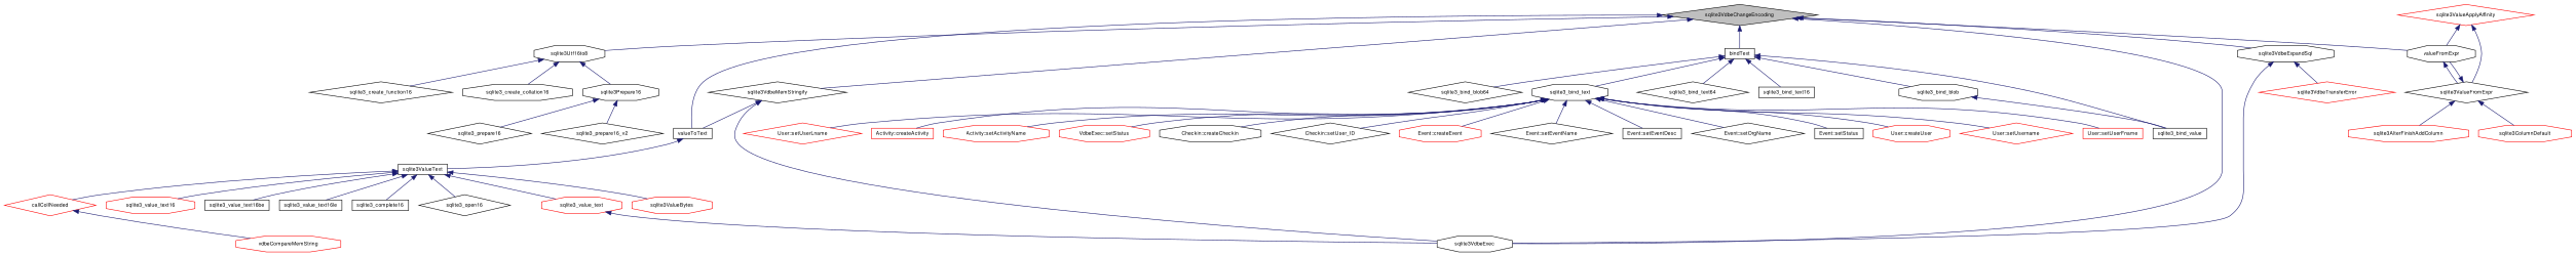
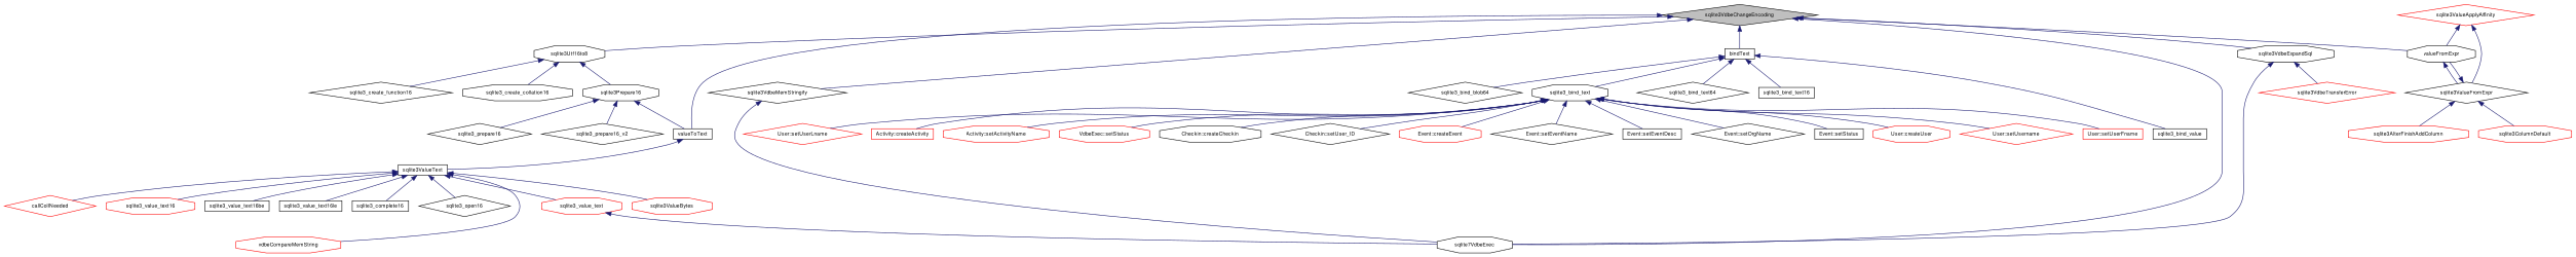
  digraph {
    rankdir=TB
    node [color=black fillcolor=white fontname=FreeSans fontsize=10 shape=octagon style=filled]
    edge [color=midnightblue dir=back fontname=FreeSans fontsize=10 labelfontname=FreeSans labelfontsize=10 style=solid]
    n1 [fillcolor=grey75 fontcolor=black height=0.2 label=sqlite3VdbeChangeEncoding shape=diamond width=0.4]
    n2 [height=0.2 label=sqlite3Utf16to8 width=0.4]
    n3 [height=0.2 label=sqlite3VdbeMemStringify shape=diamond width=0.4]
    n4 [height=0.2 label=valueToText shape=box width=0.4]
-   n5 [height=0.2 label=sqlite3VdbeExec width=0.4]
+   n5 [height=0.2 label=sqlite7VdbeExec width=0.4]
    n6 [height=0.2 label=valueFromExpr width=0.4]
    n7 [height=0.2 label=bindText shape=box width=0.4]
    n8 [height=0.2 label=sqlite3VdbeExpandSql width=0.4]
    n9 [height=0.2 label=sqlite3Prepare16 width=0.4]
    n10 [height=0.2 label=sqlite3_create_function16 shape=diamond width=0.4]
    n11 [height=0.2 label=sqlite3_create_collation16 width=0.4]
    n12 [height=0.2 label=sqlite3ValueText shape=box width=0.4]
    n13 [height=0.2 label=sqlite3ValueFromExpr shape=diamond width=0.4]
-   n14 [height=0.2 label=sqlite3_bind_blob width=0.4]
    n15 [height=0.2 label=sqlite3_bind_value shape=box width=0.4]
    n16 [height=0.2 label=sqlite3_bind_blob64 shape=diamond width=0.4]
    n17 [height=0.2 label=sqlite3_bind_text width=0.4]
    n18 [height=0.2 label=sqlite3_bind_text64 shape=diamond width=0.4]
    n19 [height=0.2 label=sqlite3_bind_text16 shape=box width=0.4]
    n20 [color=red height=0.2 label=sqlite3VdbeTransferError shape=diamond width=0.4]
    n21 [height=0.2 label=sqlite3_prepare16 shape=diamond width=0.4]
    n22 [height=0.2 label=sqlite3_prepare16_v2 shape=diamond width=0.4]
    n23 [color=red height=0.2 label=sqlite3ValueBytes width=0.4]
    n24 [color=red height=0.2 label=vdbeCompareMemString width=0.4]
    n25 [color=red height=0.2 label=sqlite3_value_text width=0.4]
    n26 [color=red height=0.2 label=sqlite3_value_text16 width=0.4]
    n27 [height=0.2 label=sqlite3_value_text16be shape=box width=0.4]
    n28 [height=0.2 label=sqlite3_value_text16le shape=box width=0.4]
    n29 [color=red height=0.2 label=callCollNeeded shape=diamond width=0.4]
    n30 [height=0.2 label=sqlite3_complete16 shape=box width=0.4]
    n31 [height=0.2 label=sqlite3_open16 shape=diamond width=0.4]
    n32 [color=red height=0.2 label=sqlite3ValueApplyAffinity shape=diamond width=0.4]
    n33 [color=red height=0.2 label=sqlite3AlterFinishAddColumn width=0.4]
    n34 [color=red height=0.2 label=sqlite3ColumnDefault width=0.4]
    n35 [color=red height=0.2 label="Activity::createActivity" shape=box width=0.4]
    n36 [color=red height=0.2 label="Activity::setActivityName" width=0.4]
    n37 [color=red height=0.2 label="VdbeExec::setStatus" width=0.4]
    n38 [height=0.2 label="Checkin::createCheckin" width=0.4]
    n39 [height=0.2 label="Checkin::setUser_ID" shape=diamond width=0.4]
    n40 [color=red height=0.2 label="Event::createEvent" width=0.4]
    n41 [height=0.2 label="Event::setEventName" shape=diamond width=0.4]
    n42 [height=0.2 label="Event::setEventDesc" shape=box width=0.4]
    n43 [height=0.2 label="Event::setOrgName" shape=diamond width=0.4]
    n44 [height=0.2 label="Event::setStatus" shape=box width=0.4]
    n45 [color=red height=0.2 label="User::createUser" width=0.4]
    n46 [color=red height=0.2 label="User::setUsername" shape=diamond width=0.4]
    n47 [color=red height=0.2 label="User::setUserFname" shape=box width=0.4]
    n48 [color=red height=0.2 label="User::setUserLname" shape=diamond width=0.4]
    n1 -> n2
    n1 -> n3
    n1 -> n4
    n1 -> n5
    n1 -> n6
    n1 -> n7
    n1 -> n8
    n2 -> n9
    n2 -> n10
    n2 -> n11
-   n3 -> n4
+   n9 -> n4
    n3 -> n5
    n4 -> n12
    n6 -> n13
-   n7 -> n14
    n7 -> n15
    n7 -> n16
    n7 -> n17
    n7 -> n18
    n7 -> n19
    n8 -> n5
    n8 -> n20
    n9 -> n21
    n9 -> n22
    n12 -> n23
-   n29 -> n24
+   n12 -> n24
    n12 -> n25
    n12 -> n26
    n12 -> n27
    n12 -> n28
    n12 -> n29
    n12 -> n30
    n12 -> n31
    n13 -> n6
    n13 -> n33
    n13 -> n34
-   n14 -> n15
    n17 -> n35
    n17 -> n36
    n17 -> n37
    n17 -> n38
    n17 -> n39
    n17 -> n40
    n17 -> n41
    n17 -> n42
    n17 -> n43
    n17 -> n44
    n17 -> n45
    n17 -> n46
    n17 -> n47
    n17 -> n48
    n25 -> n5
    n32 -> n6
    n32 -> n13
  }
